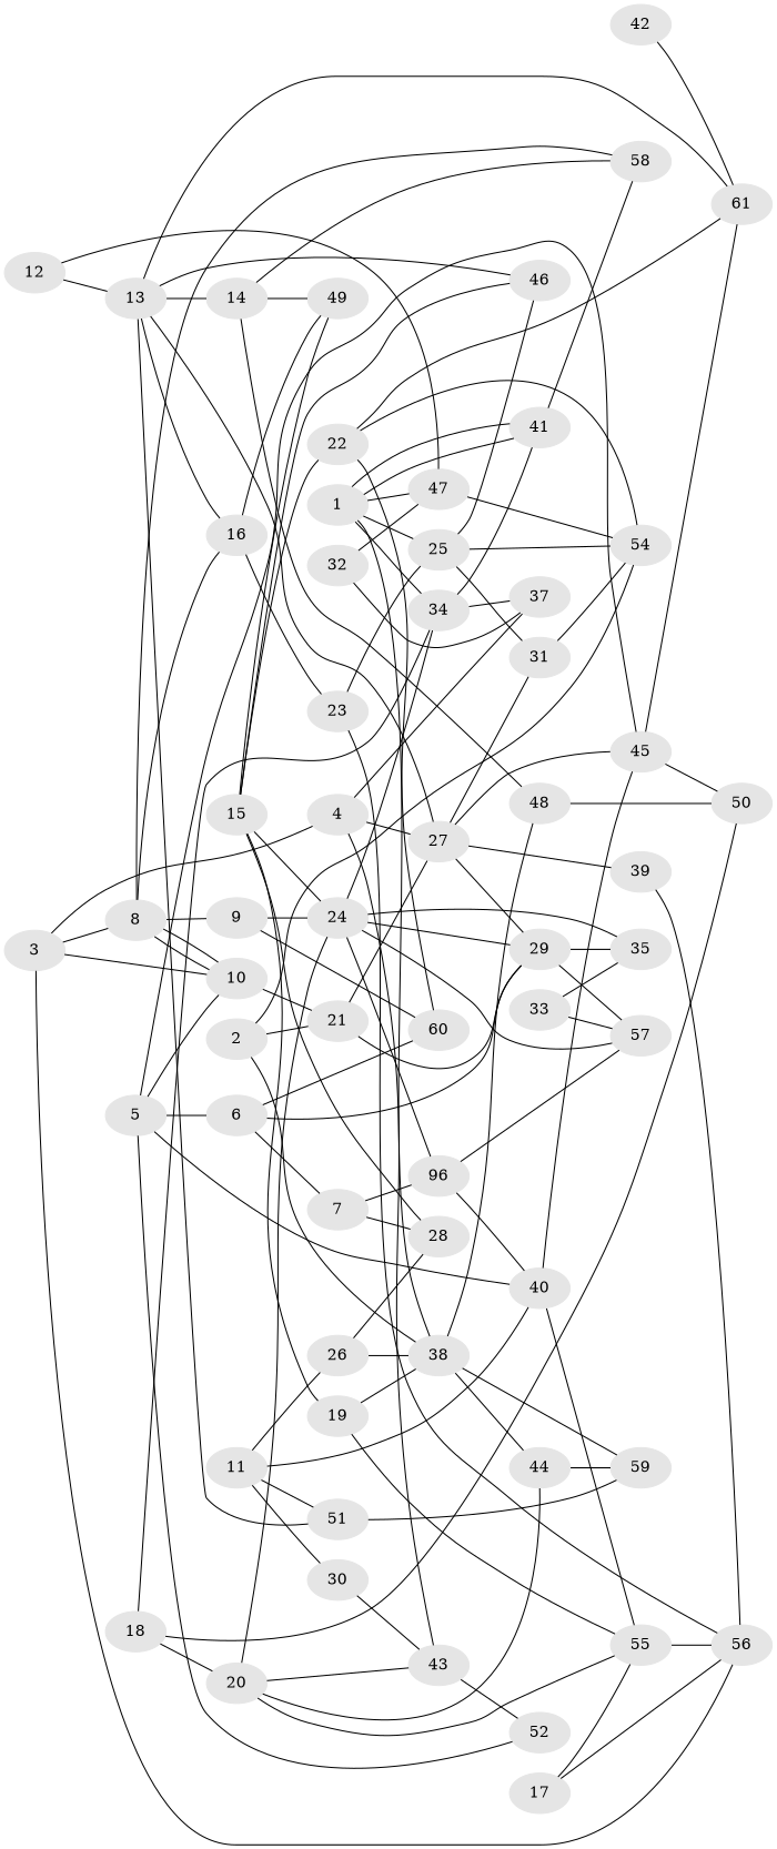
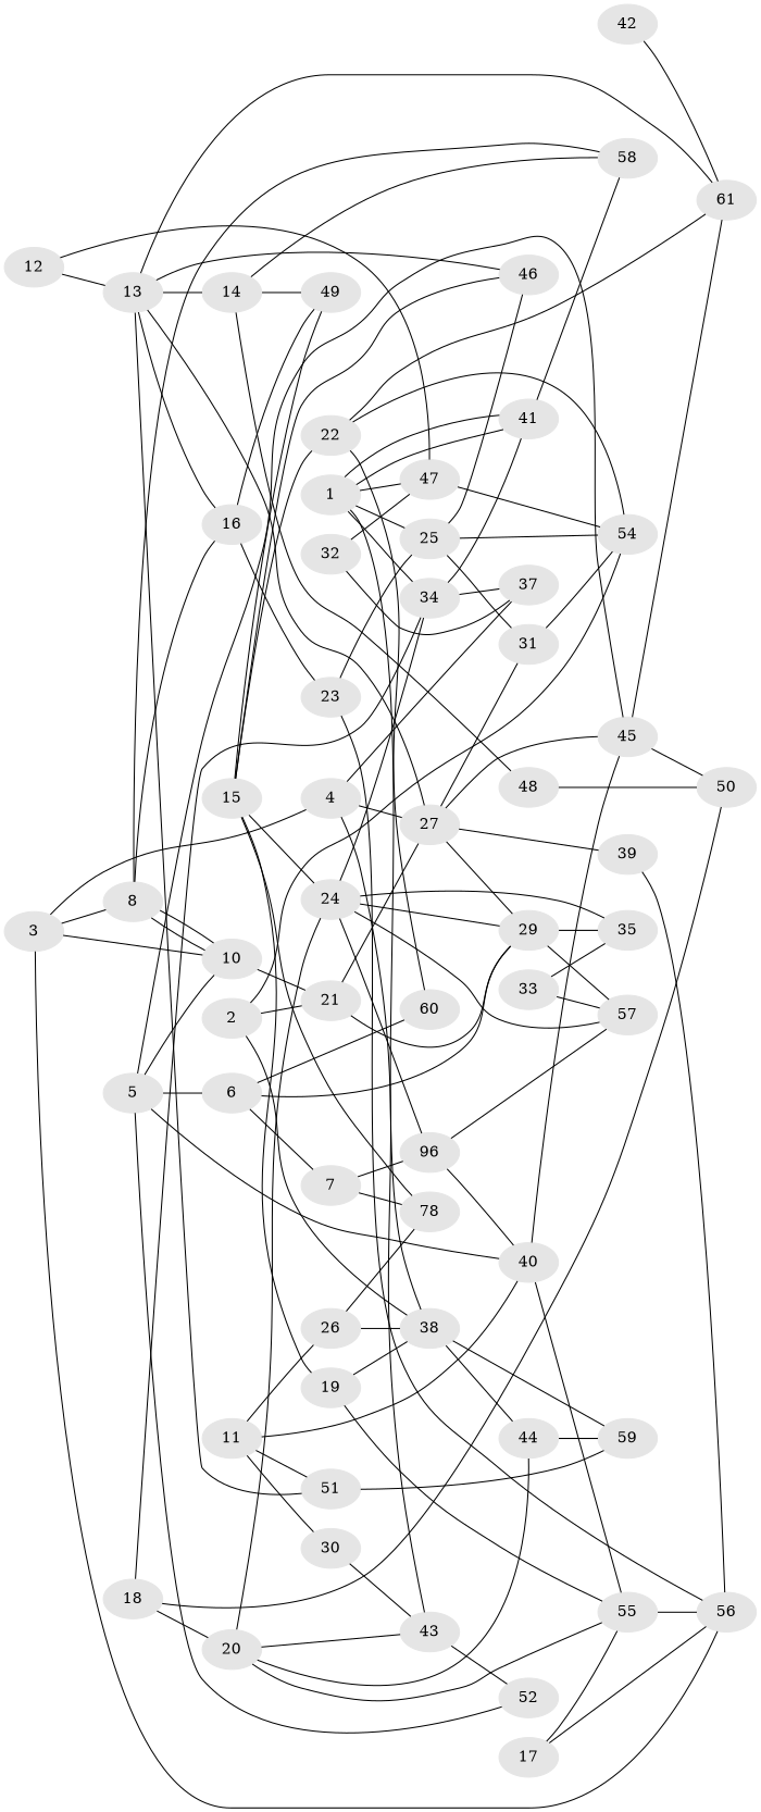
  graph {
    rankdir=LR
    node [color=gray90 style=filled]
    1
    25
    34
    38
    41
    47
    54
    46
    31
    37
    48
    44
    59
    58
    2
    21
    27
    29
    3
    4
    8
    10
    56
    43
-   9
    16
    45
    39
    52
    5
    6
    40
    7
    60
    55
    61
    50
-   28
+   28 [label=78]
    n39 [label=96]
    35
    57
    24
    49
    23
    11
    26
    30
    51
    12
    13
    14
    15
    19
    22
    17
    18
    20
    42
    32
    33
    1 -- 25
    1 -- 34
    1 -- 38
    1 -- 41
    1 -- 41
    1 -- 47
    25 -- 54
    25 -- 46
    25 -- 31
    34 -- 41
    34 -- 37
-   38 -- 48
    38 -- 44
    38 -- 59
    41 -- 58
    47 -- 54
    31 -- 54
    48 -- 50
    44 -- 59
    2 -- 38
    2 -- 54
    2 -- 21
    21 -- 27
    21 -- 29
    27 -- 31
    27 -- 29
    27 -- 45
    27 -- 39
    29 -- 35
    29 -- 57
    3 -- 4
    3 -- 8
    3 -- 10
    3 -- 56
    4 -- 37
    4 -- 27
    4 -- 43
    8 -- 58
    8 -- 10
    8 -- 10
-   8 -- 9
    8 -- 16
    10 -- 21
    43 -- 52
-   9 -- 60
-   9 -- 24
    16 -- 49
    16 -- 23
    45 -- 61
    45 -- 50
    39 -- 56
    5 -- 10
    5 -- 45
    5 -- 52
    5 -- 6
    5 -- 40
    6 -- 29
    6 -- 7
    6 -- 60
    40 -- 45
    40 -- 55
    7 -- 28
    7 -- n39
    55 -- 56
    n39 -- 40
    n39 -- 57
    24 -- 34
    24 -- 29
    24 -- n39
    24 -- 35
    24 -- 57
    23 -- 25
    23 -- 56
    11 -- 40
    11 -- 26
    11 -- 30
    11 -- 51
    26 -- 38
    26 -- 28
    30 -- 43
    51 -- 59
    12 -- 47
    12 -- 13
    13 -- 46
    13 -- 27
    13 -- 16
    13 -- 61
    13 -- 51
    13 -- 14
    14 -- 48
    14 -- 58
    14 -- 49
    15 -- 46
    15 -- 28
    15 -- 24
    15 -- 49
    15 -- 19
    15 -- 22
    19 -- 38
    19 -- 55
    22 -- 54
    22 -- 60
    22 -- 61
    17 -- 56
    17 -- 55
    18 -- 34
    18 -- 50
    18 -- 20
    20 -- 44
    20 -- 43
    20 -- 55
    20 -- 24
    42 -- 61
    32 -- 47
    32 -- 37
    33 -- 35
    33 -- 57
  }
